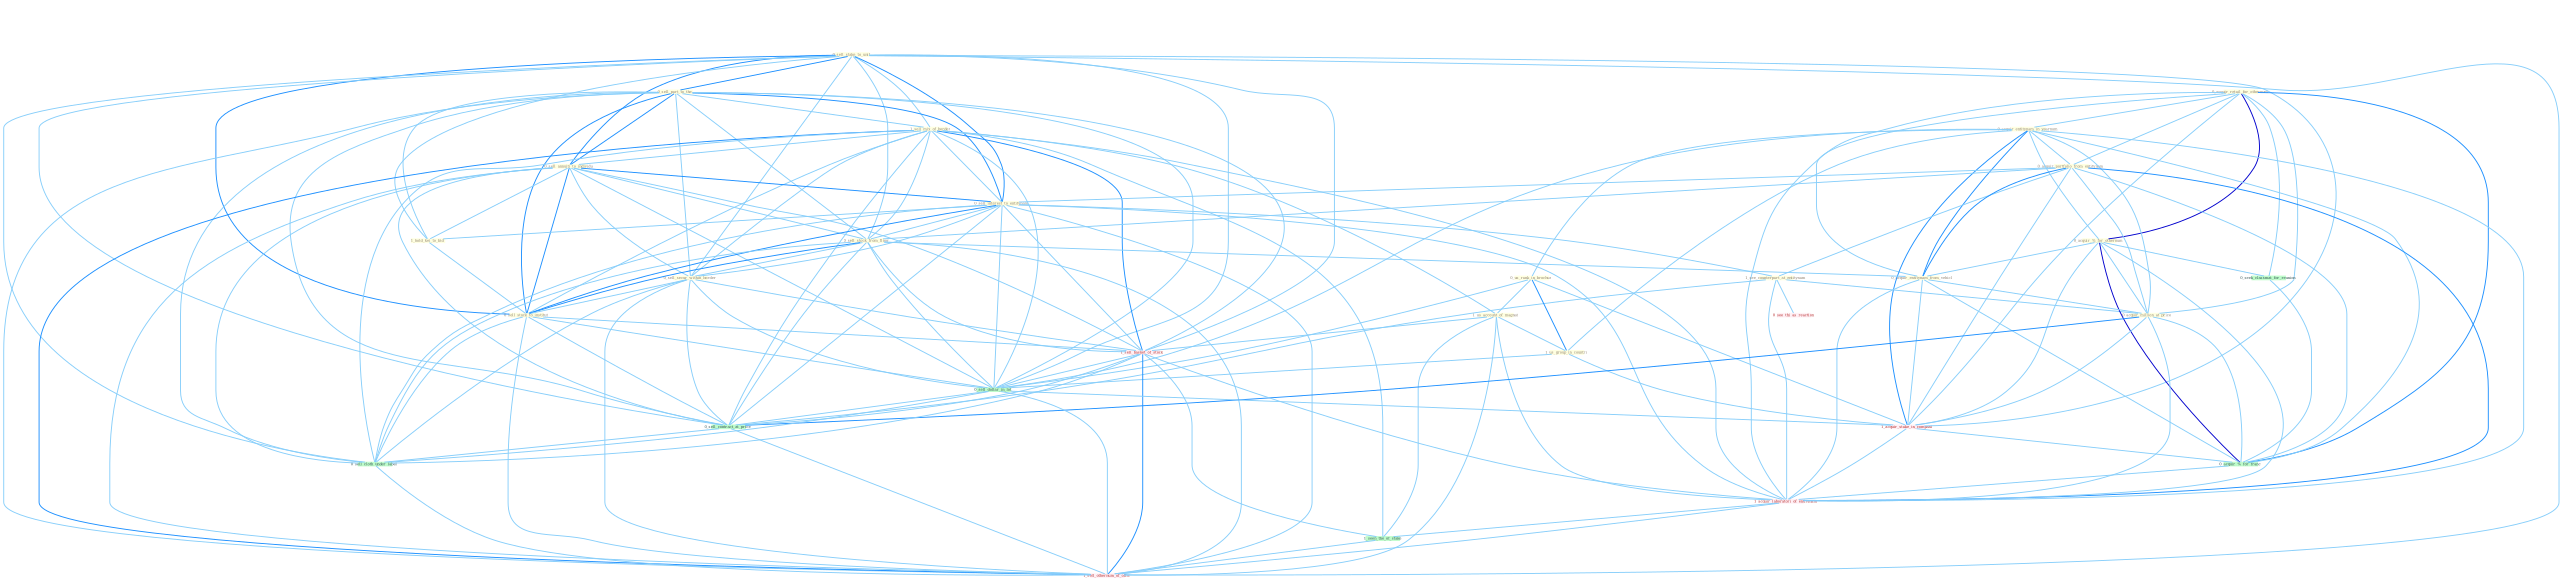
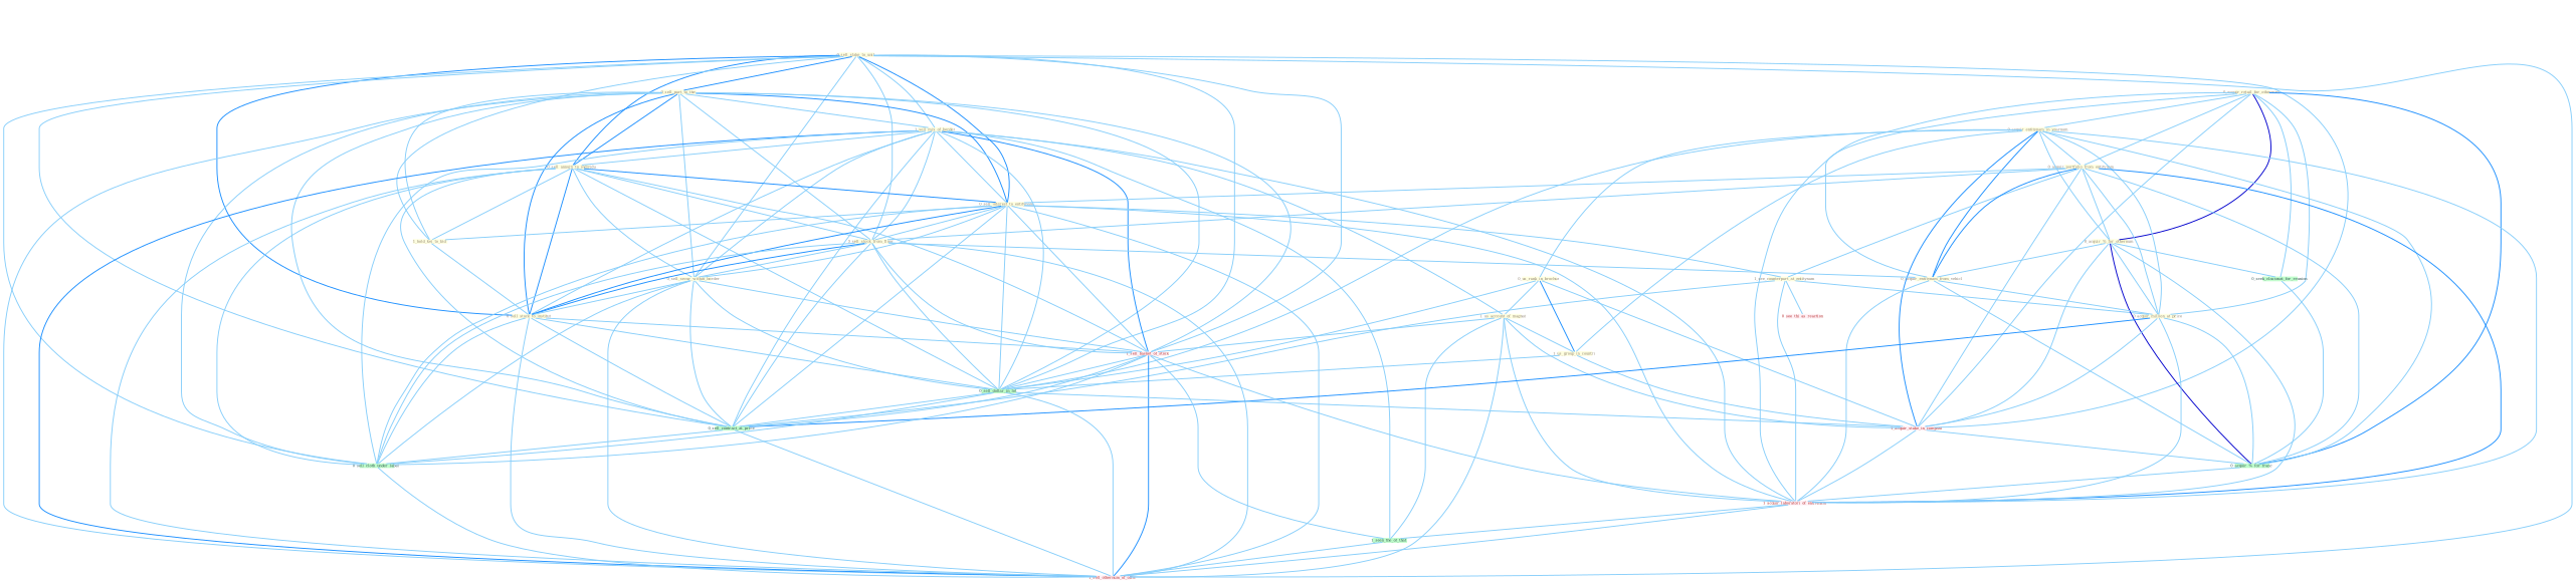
  graph {
    fontname="DejaVu Serif"
    node [color="#ffffe0" fixedsize=true fontcolor="#8b7d6b" fontname="DejaVu Serif" fontsize=4 shape=polygon style=filled]
    edge [color="#87cefa" fontname="DejaVu Serif" w=1]
    "0_sell_stake_to_unit " [height=.06 width=.5]
    "0_sell_part_to_the " [height=.06 width=.5]
    n3 [height=.06 label="1_sell_mix_of_border" width=.5]
    "0_acquir_retail_for_othernum " [height=.06 width=.5]
    "0_acquir_entitynam_in_yearnum " [height=.06 width=.5]
    "0_sell_annuiti_to_individu " [height=.06 width=.5]
    "0_acquir_portfolio_from_entitynam " [height=.06 width=.5]
    "0_sell_interest_to_entitynam " [height=.06 width=.5]
    "0_sell_stock_from_floor " [height=.06 width=.5]
    "1_see_counterpart_at_entitynam " [height=.06 width=.5]
    "0_acquir_%_for_othernum " [height=.06 width=.5]
    "0_us_rank_in_brochur " [height=.06 width=.5]
    "1_us_account_of_magnat " [height=.06 width=.5]
    "0_sell_secur_within_border " [height=.06 width=.5]
    "0_acquir_entitynam_from_vehicl " [height=.06 width=.5]
    "1_hold_kei_to_bid " [height=.06 width=.5]
    "1_us_group_in_countri " [height=.06 width=.5]
    "0_acquir_million_at_price " [height=.06 width=.5]
    "0_sell_stock_to_institut " [height=.06 width=.5]
    "1_sell_basket_of_stock " [color="#fff0f5" fontcolor="#b22222" height=.06 width=.5]
    "1_acquir_stake_in_compani " [color="#fff0f5" fontcolor="#b22222" height=.06 width=.5]
    "1_acquir_laboratori_of_entitynam " [color="#fff0f5" fontcolor="#b22222" height=.06 width=.5]
    "1_sell_othernum_of_offic " [color="#fff0f5" fontcolor="#b22222" height=.06 width=.5]
    "0_see_thi_as_reaction " [color="#fff0f5" fontcolor="#b22222" height=.06 width=.5]
    "0_sell_dollar_in_lot " [color="#BDFCC9" fontcolor="#2f4f4f" height=.06 width=.5]
    "0_sell_contract_at_price " [color="#BDFCC9" fontcolor="#2f4f4f" height=.06 width=.5]
    "0_sell_cloth_under_label " [color="#BDFCC9" fontcolor="#2f4f4f" height=.06 width=.5]
-   "1_seen_the_of_that " [color="#BDFCC9" fontcolor="#2f4f4f" height=.06 width=.5 label="1_seen_the_of_stake"]
+   "1_seen_the_of_that " [color="#BDFCC9" fontcolor="#2f4f4f" height=.06 width=.5]
    "0_seek_classmat_for_reunion " [color="#BDFCC9" fontcolor="#2f4f4f" height=.06 width=.5]
    "0_acquir_%_for_franc " [color="#BDFCC9" fontcolor="#2f4f4f" height=.06 width=.5]
    subgraph sub_1 {
      "0_sell_stake_to_unit "
      "0_sell_part_to_the "
      n3
      "0_acquir_retail_for_othernum "
      "0_acquir_entitynam_in_yearnum "
      "0_sell_annuiti_to_individu "
      "0_acquir_portfolio_from_entitynam "
      "0_sell_interest_to_entitynam "
      "0_sell_stock_from_floor "
      "1_see_counterpart_at_entitynam "
      "0_acquir_%_for_othernum "
      "0_us_rank_in_brochur "
      "1_us_account_of_magnat "
      "0_sell_secur_within_border "
      "0_acquir_entitynam_from_vehicl "
      "1_hold_kei_to_bid "
      "1_us_group_in_countri "
      "0_acquir_million_at_price "
      "0_sell_stock_to_institut "
    }
    subgraph sub_2 {
      "1_sell_basket_of_stock "
      "1_acquir_stake_in_compani "
      "1_acquir_laboratori_of_entitynam "
      "1_sell_othernum_of_offic "
      "0_see_thi_as_reaction "
    }
    "0_sell_stake_to_unit " -- "0_sell_part_to_the " [color="#1e90ff" w=2]
    "0_sell_stake_to_unit " -- n3
    "0_sell_stake_to_unit " -- "0_sell_annuiti_to_individu " [color="#1e90ff" w=2]
    "0_sell_stake_to_unit " -- "0_sell_interest_to_entitynam " [color="#1e90ff" w=2]
    "0_sell_stake_to_unit " -- "0_sell_stock_from_floor "
    "0_sell_stake_to_unit " -- "0_sell_secur_within_border "
    "0_sell_stake_to_unit " -- "1_hold_kei_to_bid "
    "0_sell_stake_to_unit " -- "0_sell_stock_to_institut " [color="#1e90ff" w=2]
    "0_sell_stake_to_unit " -- "1_sell_basket_of_stock "
    "0_sell_stake_to_unit " -- "1_acquir_stake_in_compani "
    "0_sell_stake_to_unit " -- "1_sell_othernum_of_offic "
    "0_sell_stake_to_unit " -- "0_sell_dollar_in_lot "
    "0_sell_stake_to_unit " -- "0_sell_contract_at_price "
    "0_sell_stake_to_unit " -- "0_sell_cloth_under_label "
    "0_sell_part_to_the " -- n3
    "0_sell_part_to_the " -- "0_sell_annuiti_to_individu " [color="#1e90ff" w=2]
    "0_sell_part_to_the " -- "0_sell_interest_to_entitynam " [color="#1e90ff" w=2]
    "0_sell_part_to_the " -- "0_sell_stock_from_floor "
    "0_sell_part_to_the " -- "0_sell_secur_within_border "
    "0_sell_part_to_the " -- "1_hold_kei_to_bid "
    "0_sell_part_to_the " -- "0_sell_stock_to_institut " [color="#1e90ff" w=2]
    "0_sell_part_to_the " -- "1_sell_basket_of_stock "
    "0_sell_part_to_the " -- "1_sell_othernum_of_offic "
    "0_sell_part_to_the " -- "0_sell_dollar_in_lot "
    "0_sell_part_to_the " -- "0_sell_contract_at_price "
    "0_sell_part_to_the " -- "0_sell_cloth_under_label "
    n3 -- "0_sell_annuiti_to_individu "
    n3 -- "0_sell_interest_to_entitynam "
    n3 -- "0_sell_stock_from_floor "
    n3 -- "1_us_account_of_magnat "
    n3 -- "0_sell_secur_within_border "
    n3 -- "0_sell_stock_to_institut "
    n3 -- "1_sell_basket_of_stock " [color="#1e90ff" w=2]
    n3 -- "1_acquir_laboratori_of_entitynam "
    n3 -- "1_sell_othernum_of_offic " [color="#1e90ff" w=2]
    n3 -- "0_sell_dollar_in_lot "
    n3 -- "0_sell_contract_at_price "
    n3 -- "0_sell_cloth_under_label "
    n3 -- "1_seen_the_of_that "
    "0_acquir_retail_for_othernum " -- "0_acquir_entitynam_in_yearnum "
    "0_acquir_retail_for_othernum " -- "0_acquir_portfolio_from_entitynam "
    "0_acquir_retail_for_othernum " -- "0_acquir_%_for_othernum " [color="#0000cd" w=3]
    "0_acquir_retail_for_othernum " -- "0_acquir_entitynam_from_vehicl "
    "0_acquir_retail_for_othernum " -- "0_acquir_million_at_price "
    "0_acquir_retail_for_othernum " -- "1_acquir_stake_in_compani "
    "0_acquir_retail_for_othernum " -- "1_acquir_laboratori_of_entitynam "
    "0_acquir_retail_for_othernum " -- "0_seek_classmat_for_reunion "
    "0_acquir_retail_for_othernum " -- "0_acquir_%_for_franc " [color="#1e90ff" w=2]
    "0_acquir_entitynam_in_yearnum " -- "0_acquir_portfolio_from_entitynam "
    "0_acquir_entitynam_in_yearnum " -- "0_acquir_%_for_othernum "
    "0_acquir_entitynam_in_yearnum " -- "0_us_rank_in_brochur "
    "0_acquir_entitynam_in_yearnum " -- "0_acquir_entitynam_from_vehicl " [color="#1e90ff" w=2]
    "0_acquir_entitynam_in_yearnum " -- "1_us_group_in_countri "
    "0_acquir_entitynam_in_yearnum " -- "0_acquir_million_at_price "
    "0_acquir_entitynam_in_yearnum " -- "1_acquir_stake_in_compani " [color="#1e90ff" w=2]
    "0_acquir_entitynam_in_yearnum " -- "1_acquir_laboratori_of_entitynam "
    "0_acquir_entitynam_in_yearnum " -- "0_sell_dollar_in_lot "
    "0_acquir_entitynam_in_yearnum " -- "0_acquir_%_for_franc "
    "0_sell_annuiti_to_individu " -- "0_sell_interest_to_entitynam " [color="#1e90ff" w=2]
    "0_sell_annuiti_to_individu " -- "0_sell_stock_from_floor "
    "0_sell_annuiti_to_individu " -- "0_sell_secur_within_border "
    "0_sell_annuiti_to_individu " -- "1_hold_kei_to_bid "
    "0_sell_annuiti_to_individu " -- "0_sell_stock_to_institut " [color="#1e90ff" w=2]
    "0_sell_annuiti_to_individu " -- "1_sell_basket_of_stock "
    "0_sell_annuiti_to_individu " -- "1_sell_othernum_of_offic "
    "0_sell_annuiti_to_individu " -- "0_sell_dollar_in_lot "
    "0_sell_annuiti_to_individu " -- "0_sell_contract_at_price "
    "0_sell_annuiti_to_individu " -- "0_sell_cloth_under_label "
    "0_acquir_portfolio_from_entitynam " -- "0_sell_interest_to_entitynam "
    "0_acquir_portfolio_from_entitynam " -- "0_sell_stock_from_floor "
    "0_acquir_portfolio_from_entitynam " -- "1_see_counterpart_at_entitynam "
+   "0_acquir_portfolio_from_entitynam " -- "0_acquir_%_for_othernum "
    "0_acquir_portfolio_from_entitynam " -- "0_acquir_entitynam_from_vehicl " [color="#1e90ff" w=2]
    "0_acquir_portfolio_from_entitynam " -- "0_acquir_million_at_price "
    "0_acquir_portfolio_from_entitynam " -- "1_acquir_stake_in_compani "
    "0_acquir_portfolio_from_entitynam " -- "1_acquir_laboratori_of_entitynam " [color="#1e90ff" w=2]
    "0_acquir_portfolio_from_entitynam " -- "0_acquir_%_for_franc "
    "0_sell_interest_to_entitynam " -- "0_sell_stock_from_floor "
    "0_sell_interest_to_entitynam " -- "1_see_counterpart_at_entitynam "
    "0_sell_interest_to_entitynam " -- "0_sell_secur_within_border "
    "0_sell_interest_to_entitynam " -- "1_hold_kei_to_bid "
    "0_sell_interest_to_entitynam " -- "0_sell_stock_to_institut " [color="#1e90ff" w=2]
    "0_sell_interest_to_entitynam " -- "1_sell_basket_of_stock "
    "0_sell_interest_to_entitynam " -- "1_acquir_laboratori_of_entitynam "
    "0_sell_interest_to_entitynam " -- "1_sell_othernum_of_offic "
    "0_sell_interest_to_entitynam " -- "0_sell_dollar_in_lot "
    "0_sell_interest_to_entitynam " -- "0_sell_contract_at_price "
    "0_sell_interest_to_entitynam " -- "0_sell_cloth_under_label "
    "0_sell_stock_from_floor " -- "0_sell_secur_within_border "
    "0_sell_stock_from_floor " -- "0_acquir_entitynam_from_vehicl "
    "0_sell_stock_from_floor " -- "0_sell_stock_to_institut " [color="#1e90ff" w=2]
    "0_sell_stock_from_floor " -- "1_sell_basket_of_stock "
    "0_sell_stock_from_floor " -- "1_sell_othernum_of_offic "
    "0_sell_stock_from_floor " -- "0_sell_dollar_in_lot "
    "0_sell_stock_from_floor " -- "0_sell_contract_at_price "
    "0_sell_stock_from_floor " -- "0_sell_cloth_under_label "
    "1_see_counterpart_at_entitynam " -- "0_acquir_million_at_price "
    "1_see_counterpart_at_entitynam " -- "1_acquir_laboratori_of_entitynam "
    "1_see_counterpart_at_entitynam " -- "0_see_thi_as_reaction "
    "1_see_counterpart_at_entitynam " -- "0_sell_contract_at_price "
    "0_acquir_%_for_othernum " -- "0_acquir_entitynam_from_vehicl "
    "0_acquir_%_for_othernum " -- "0_acquir_million_at_price "
    "0_acquir_%_for_othernum " -- "1_acquir_stake_in_compani "
    "0_acquir_%_for_othernum " -- "1_acquir_laboratori_of_entitynam "
    "0_acquir_%_for_othernum " -- "0_seek_classmat_for_reunion "
    "0_acquir_%_for_othernum " -- "0_acquir_%_for_franc " [color="#0000cd" w=3]
    "0_us_rank_in_brochur " -- "1_us_account_of_magnat "
    "0_us_rank_in_brochur " -- "1_us_group_in_countri " [color="#1e90ff" w=2]
    "0_us_rank_in_brochur " -- "1_acquir_stake_in_compani "
    "0_us_rank_in_brochur " -- "0_sell_dollar_in_lot "
    "1_us_account_of_magnat " -- "1_us_group_in_countri "
    "1_us_account_of_magnat " -- "1_sell_basket_of_stock "
    "1_us_account_of_magnat " -- "1_acquir_laboratori_of_entitynam "
    "1_us_account_of_magnat " -- "1_sell_othernum_of_offic "
    "1_us_account_of_magnat " -- "1_seen_the_of_that "
    "0_sell_secur_within_border " -- "0_sell_stock_to_institut "
    "0_sell_secur_within_border " -- "1_sell_basket_of_stock "
    "0_sell_secur_within_border " -- "1_sell_othernum_of_offic "
    "0_sell_secur_within_border " -- "0_sell_dollar_in_lot "
    "0_sell_secur_within_border " -- "0_sell_contract_at_price "
    "0_sell_secur_within_border " -- "0_sell_cloth_under_label "
    "0_acquir_entitynam_from_vehicl " -- "0_acquir_million_at_price "
-   "0_acquir_entitynam_from_vehicl " -- "1_acquir_stake_in_compani "
+   "1_us_account_of_magnat " -- "1_acquir_stake_in_compani "
    "0_acquir_entitynam_from_vehicl " -- "1_acquir_laboratori_of_entitynam "
    "0_acquir_entitynam_from_vehicl " -- "0_acquir_%_for_franc "
    "1_hold_kei_to_bid " -- "0_sell_stock_to_institut "
    "1_us_group_in_countri " -- "1_acquir_stake_in_compani "
    "1_us_group_in_countri " -- "0_sell_dollar_in_lot "
    "0_acquir_million_at_price " -- "1_acquir_stake_in_compani "
    "0_acquir_million_at_price " -- "1_acquir_laboratori_of_entitynam "
    "0_acquir_million_at_price " -- "0_sell_contract_at_price " [color="#1e90ff" w=2]
    "0_acquir_million_at_price " -- "0_acquir_%_for_franc "
    "0_sell_stock_to_institut " -- "1_sell_basket_of_stock "
    "0_sell_stock_to_institut " -- "1_sell_othernum_of_offic "
    "0_sell_stock_to_institut " -- "0_sell_dollar_in_lot "
    "0_sell_stock_to_institut " -- "0_sell_contract_at_price "
    "0_sell_stock_to_institut " -- "0_sell_cloth_under_label "
    "1_sell_basket_of_stock " -- "1_acquir_laboratori_of_entitynam "
    "1_sell_basket_of_stock " -- "1_sell_othernum_of_offic " [color="#1e90ff" w=2]
    "1_sell_basket_of_stock " -- "0_sell_dollar_in_lot "
    "1_sell_basket_of_stock " -- "0_sell_contract_at_price "
    "1_sell_basket_of_stock " -- "0_sell_cloth_under_label "
    "1_sell_basket_of_stock " -- "1_seen_the_of_that "
    "1_acquir_stake_in_compani " -- "1_acquir_laboratori_of_entitynam "
    "1_acquir_stake_in_compani " -- "0_acquir_%_for_franc "
    "1_acquir_laboratori_of_entitynam " -- "1_sell_othernum_of_offic "
    "1_acquir_laboratori_of_entitynam " -- "1_seen_the_of_that "
    "0_sell_dollar_in_lot " -- "1_acquir_stake_in_compani "
    "0_sell_dollar_in_lot " -- "1_sell_othernum_of_offic "
    "0_sell_dollar_in_lot " -- "0_sell_contract_at_price "
    "0_sell_dollar_in_lot " -- "0_sell_cloth_under_label "
    "0_sell_contract_at_price " -- "1_sell_othernum_of_offic "
    "0_sell_contract_at_price " -- "0_sell_cloth_under_label "
    "0_sell_cloth_under_label " -- "1_sell_othernum_of_offic "
    "1_seen_the_of_that " -- "1_sell_othernum_of_offic "
    "0_seek_classmat_for_reunion " -- "0_acquir_%_for_franc "
    "0_acquir_%_for_franc " -- "1_acquir_laboratori_of_entitynam "
  }
